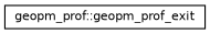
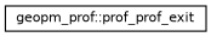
  digraph {
    rankdir=LR
-   n1 [color=black fillcolor=white fontname=Helvetica fontsize=10 height=0.2 label="geopm_prof::geopm_prof_exit" shape=record style=filled width=0.4]
+   n1 [color=black fillcolor=white fontname=Helvetica fontsize=10 height=0.2 label="geopm_prof::prof_prof_exit" shape=record style=filled width=0.4]
  }
